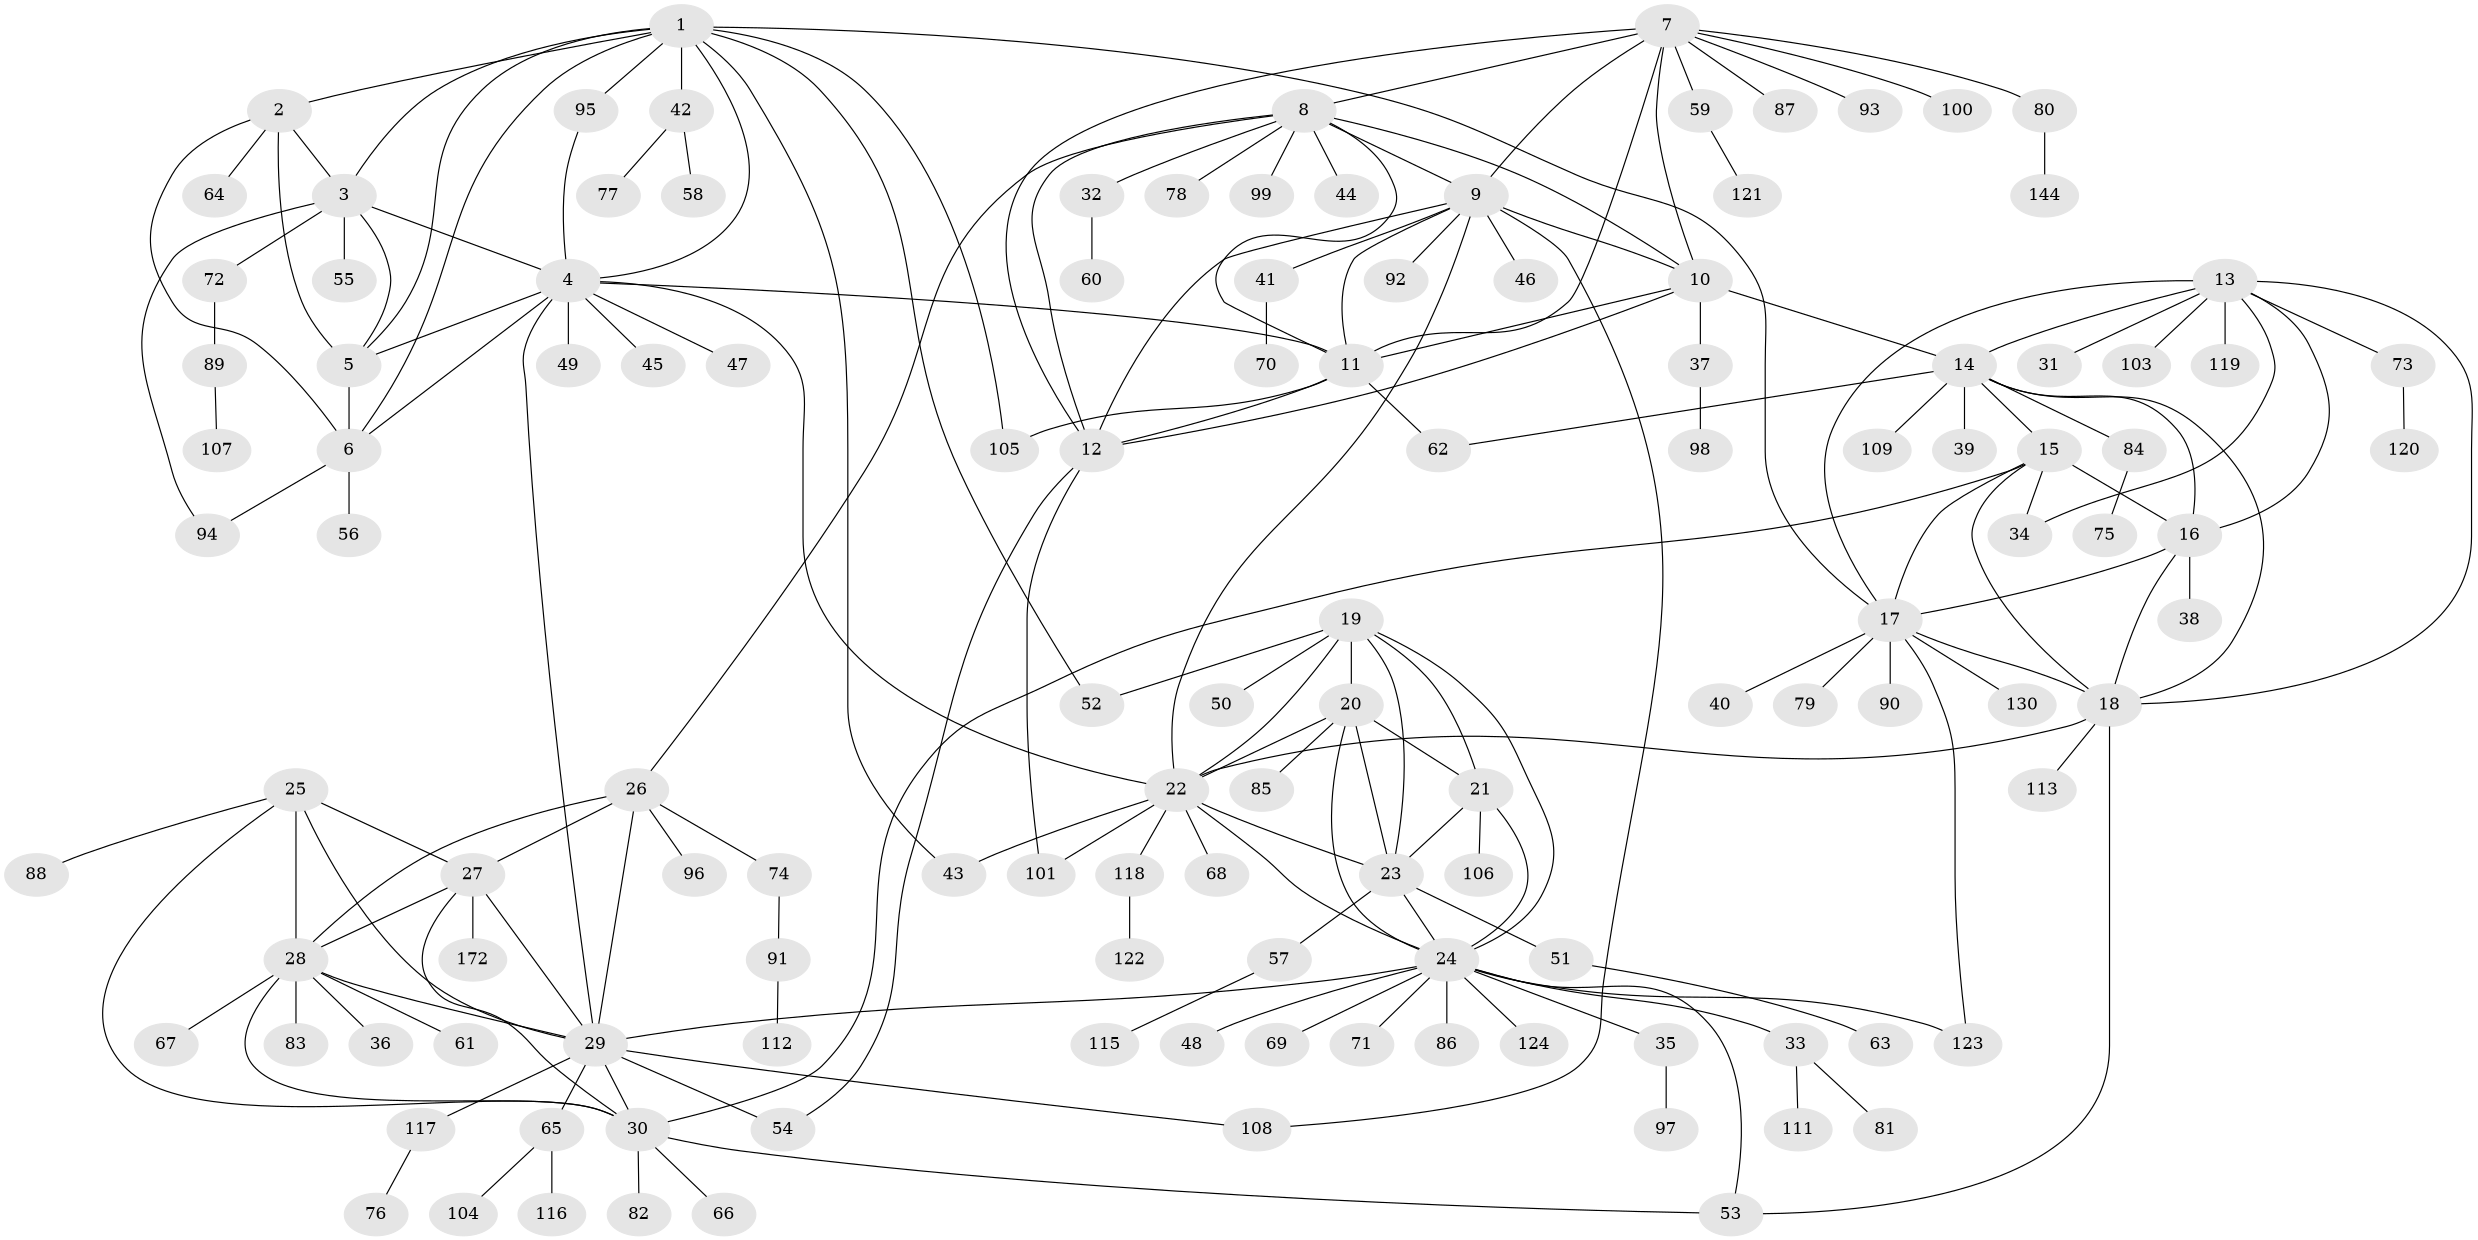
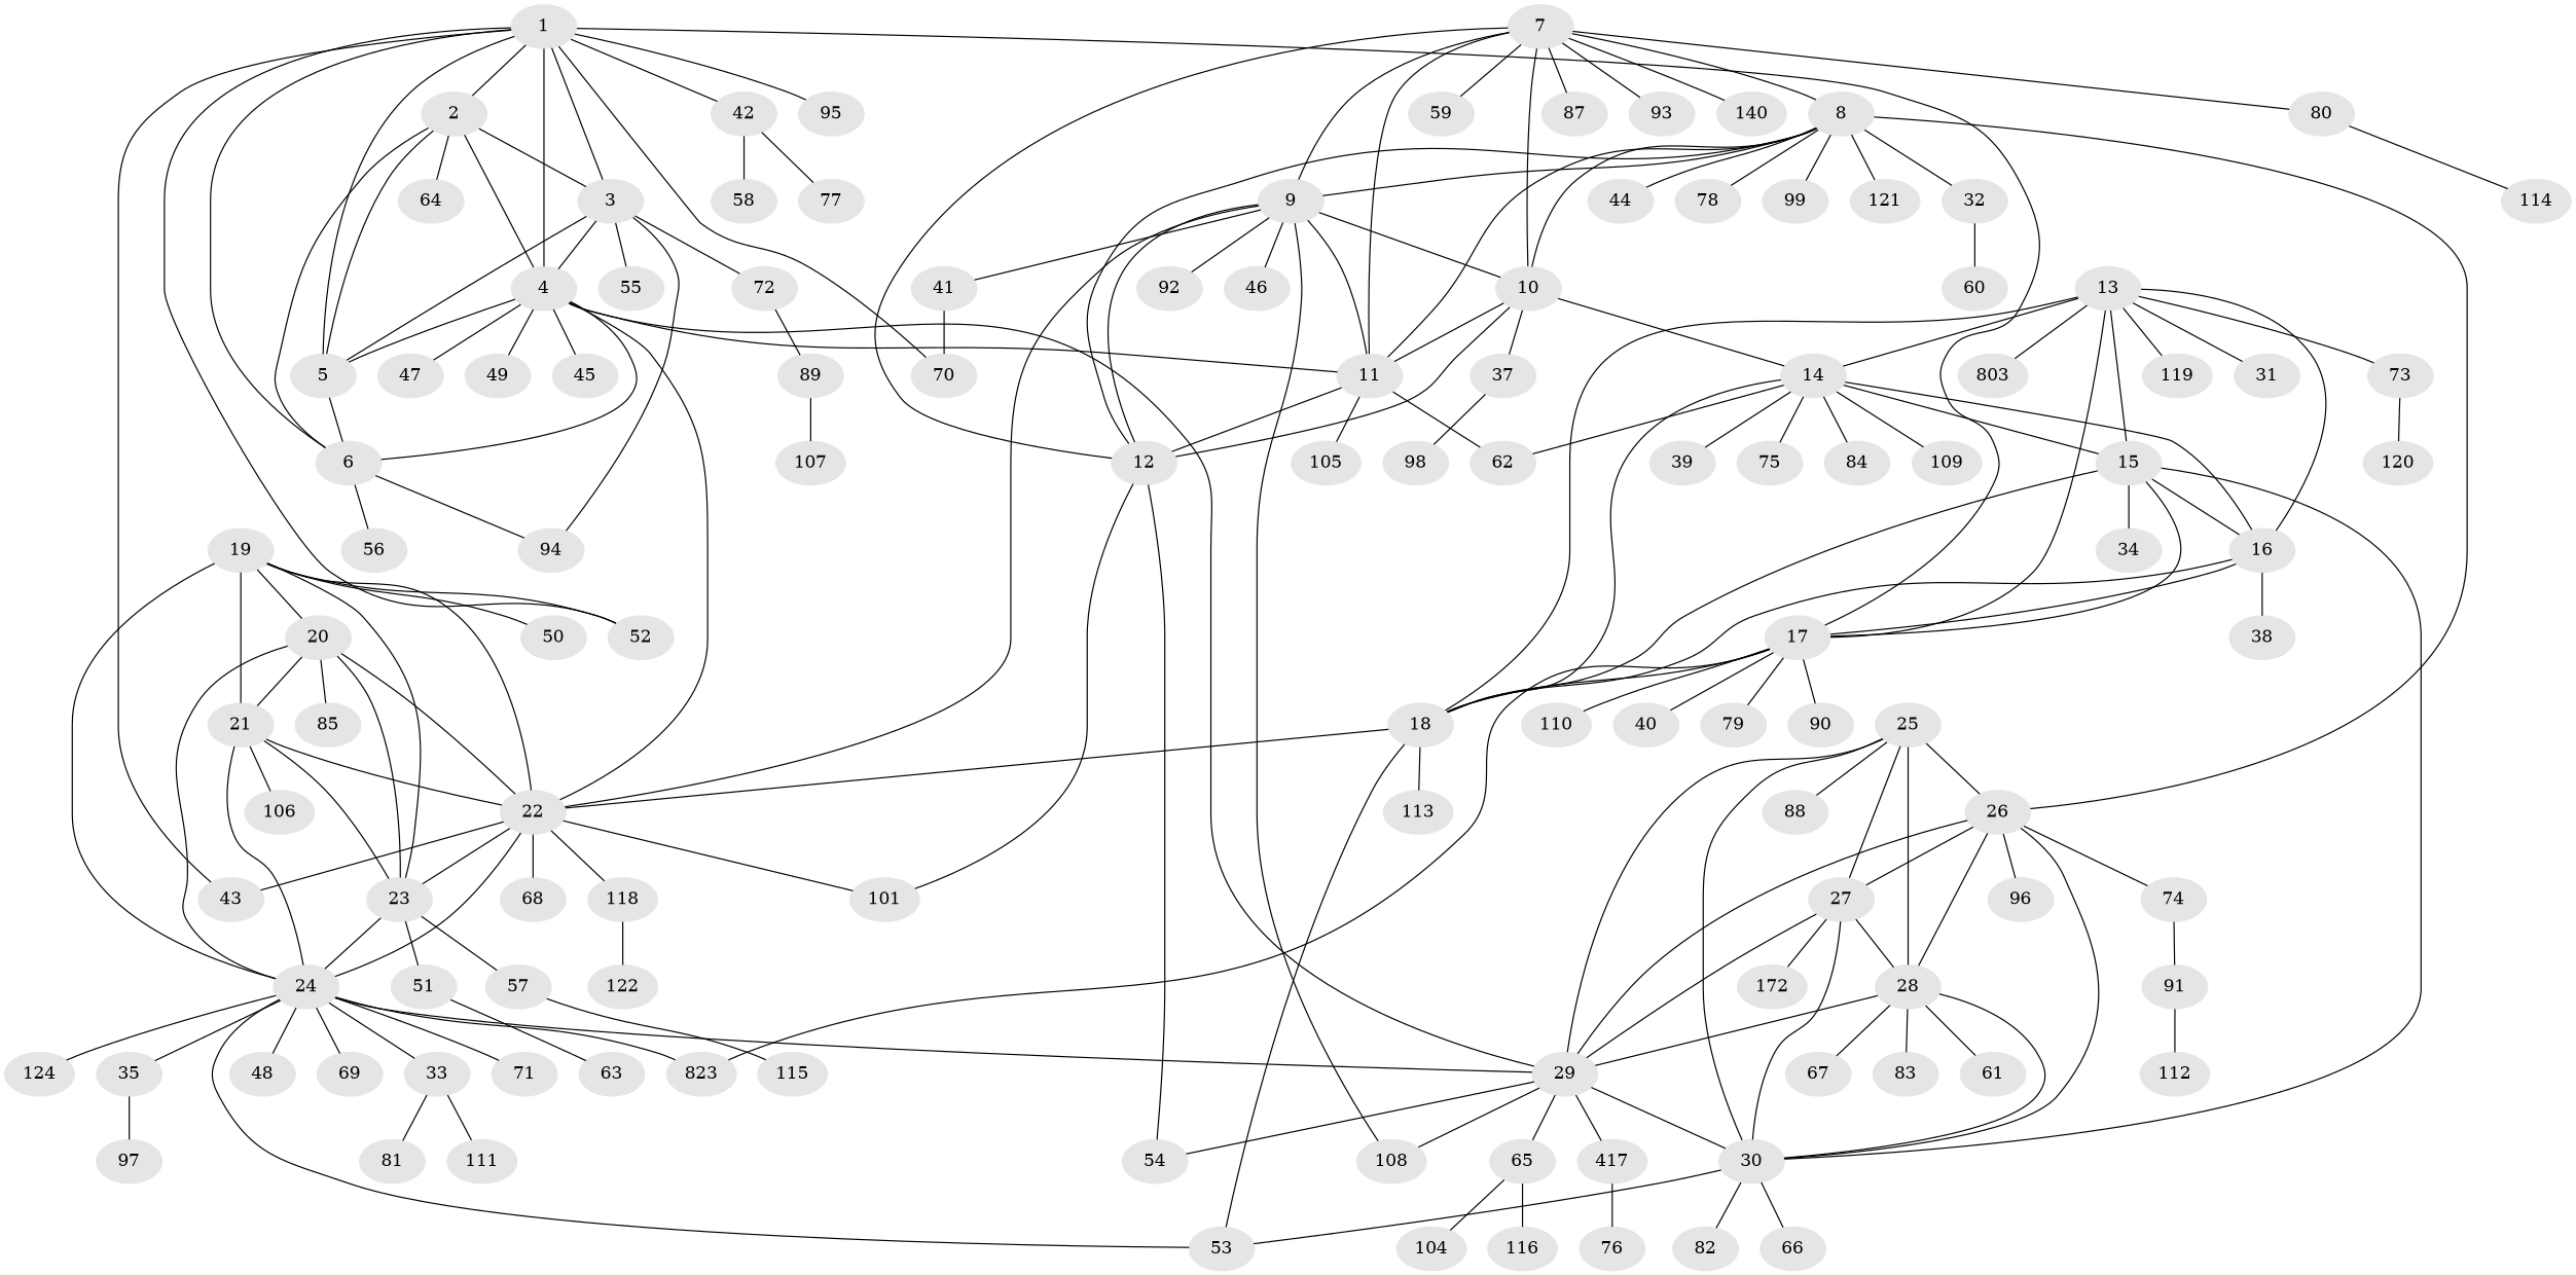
  graph {
    node [color=gray90 style=filled]
    1
    2
    3
    4
    5
    6
    17
    42
    43
    52
    105
    95
    64
    55
    72
    94
    11
    22
    29
    45
    47
    49
    56
    18
    40
    79
    90
-   110 [label=130]
-   123
+   110
+   123 [label=823]
    58
    77
    89
    12
    62
    101
    23
    24
    68
    118
    108
    54
    30
    65
-   117
+   117 [label=417]
    7
    8
    9
    10
    59
    80
    87
    93
-   100
+   100 [label=140]
    26
    32
    44
    78
    99
    121
    41
    46
    92
    14
    37
-   114 [label=144]
+   114
    27
    28
    74
    96
    60
    70
    15
    16
    39
    75
    84
    109
    98
    13
    31
    73
-   103
+   103 [label=803]
    119
    34
    38
    53
    113
    120
    66
    82
    19
    20
    21
    50
    85
    106
    51
    57
    33
    35
    48
    69
    71
-   86
    124
    122
    63
    115
    81
    111
    97
    25
    88
    n114 [label=172]
-   36
    61
    67
    83
    91
    104
    116
    76
    107
    112
    1 -- 2
    1 -- 3
    1 -- 4
    1 -- 5
    1 -- 6
    1 -- 17
    1 -- 42
    1 -- 43
    1 -- 52
-   1 -- 105
+   1 -- 70
    1 -- 95
    2 -- 3
-   95 -- 4
+   2 -- 4
    2 -- 5
    2 -- 6
    2 -- 64
    3 -- 4
    3 -- 5
    3 -- 55
    3 -- 72
    3 -- 94
    4 -- 5
    4 -- 6
    4 -- 11
    4 -- 22
    4 -- 29
    4 -- 45
    4 -- 47
    4 -- 49
    5 -- 6
    6 -- 94
    6 -- 56
    17 -- 18
    17 -- 40
    17 -- 79
    17 -- 90
    17 -- 110
    17 -- 123
    42 -- 58
    42 -- 77
    72 -- 89
    11 -- 105
    11 -- 12
    11 -- 62
    22 -- 43
    22 -- 101
    22 -- 23
    22 -- 24
    22 -- 68
    22 -- 118
    29 -- 108
    29 -- 54
    29 -- 30
    29 -- 65
    29 -- 117
    18 -- 22
    18 -- 53
    18 -- 113
    89 -- 107
    12 -- 101
    12 -- 54
    23 -- 24
    23 -- 51
    23 -- 57
    24 -- 29
    24 -- 123
    24 -- 53
    24 -- 33
    24 -- 35
    24 -- 48
    24 -- 69
    24 -- 71
-   24 -- 86
    24 -- 124
    118 -- 122
    30 -- 53
    30 -- 66
    30 -- 82
    65 -- 104
    65 -- 116
    117 -- 76
    7 -- 11
    7 -- 12
    7 -- 8
    7 -- 9
    7 -- 10
    7 -- 59
    7 -- 80
    7 -- 87
    7 -- 93
    7 -- 100
    8 -- 11
    8 -- 12
    8 -- 9
    8 -- 10
    8 -- 26
    8 -- 32
    8 -- 44
    8 -- 78
    8 -- 99
-   59 -- 121
+   8 -- 121
    9 -- 11
    9 -- 22
    9 -- 12
    9 -- 108
    9 -- 10
    9 -- 41
    9 -- 46
    9 -- 92
    10 -- 11
    10 -- 12
    10 -- 14
    10 -- 37
    80 -- 114
    26 -- 29
+   26 -- 30
    26 -- 27
    26 -- 28
    26 -- 74
    26 -- 96
    32 -- 60
    41 -- 70
    14 -- 18
    14 -- 62
    14 -- 15
    14 -- 16
    14 -- 39
-   84 -- 75
+   14 -- 75
    14 -- 84
    14 -- 109
    37 -- 98
    27 -- 29
    27 -- 30
    27 -- 28
    27 -- n114
    28 -- 29
    28 -- 30
-   28 -- 36
    28 -- 61
    28 -- 67
    28 -- 83
    74 -- 91
    15 -- 17
    15 -- 18
    15 -- 30
    15 -- 16
    15 -- 34
    16 -- 17
    16 -- 18
    16 -- 38
    13 -- 17
    13 -- 18
    13 -- 14
-   13 -- 34
+   13 -- 15
    13 -- 16
    13 -- 31
    13 -- 73
    13 -- 103
    13 -- 119
    73 -- 120
    19 -- 52
    19 -- 22
    19 -- 23
    19 -- 24
    19 -- 20
    19 -- 21
    19 -- 50
    20 -- 22
    20 -- 23
    20 -- 24
    20 -- 21
    20 -- 85
+   21 -- 22
    21 -- 23
    21 -- 24
    21 -- 106
    51 -- 63
    57 -- 115
    33 -- 81
    33 -- 111
    35 -- 97
    25 -- 29
    25 -- 30
+   25 -- 26
    25 -- 27
    25 -- 28
    25 -- 88
    91 -- 112
  }
